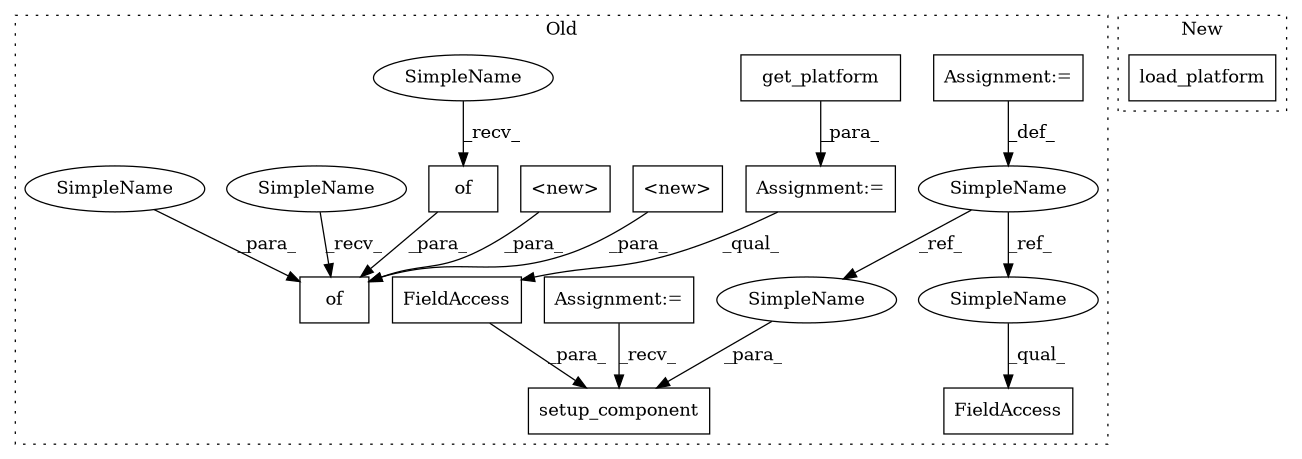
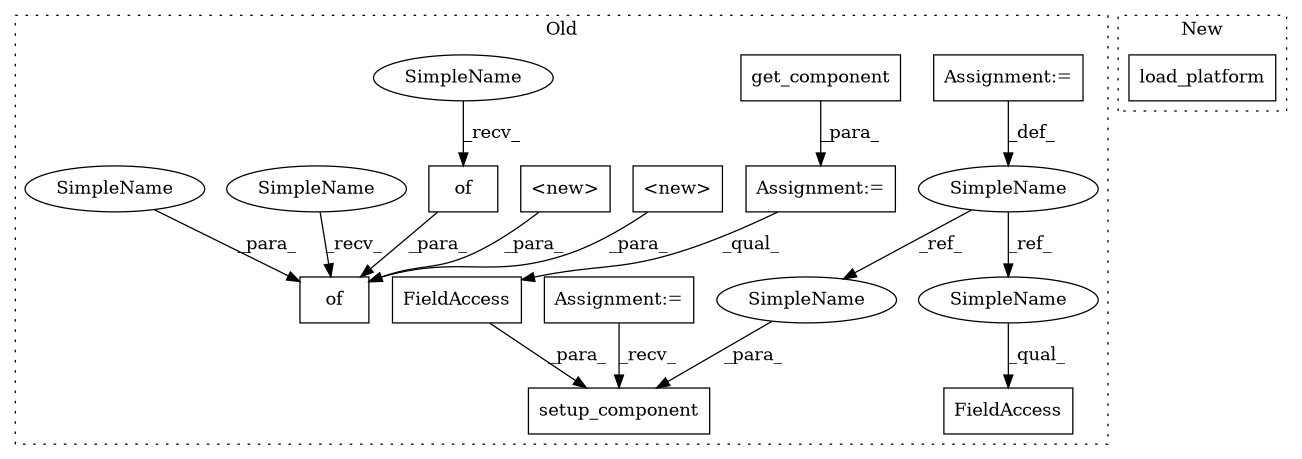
  digraph {
    node [a=42 l=4 s=2153 shape=box]
    n1 [a=22 l=8 label=FieldAccess]
    n2 [a=32 l="3,1" label=of s="2197,2264"]
    n3 [a=14 l=18 label="<new>" s=2200]
    n4 [a=32 label=of s=2260]
    n5 [a=14 l=21 label="<new>" s=2234]
    n6 [a=32 l="16,1" label=setup_component s="2098,2142"]
    n7 [a=22 l=16 label=FieldAccess s=2119]
-   n8 [a=32 l="14,1" label=get_platform s="2049,2077"]
+   n8 [a=32 l="14,1" label=get_component s="2049,2077"]
    n9 [a=7 l=1 label="Assignment:=" s=2048]
    n10 [label=SimpleName s=961 shape=ellipse]
    n11 [a=7 l=9 label="Assignment:=" s=998]
    n12 [a=7 label="Assignment:=" s=961]
    n13 [l=3 label=SimpleName s=2256 shape=ellipse]
    n14 [l=3 label=SimpleName s=2193 shape=ellipse]
    n15 [l=14 label=SimpleName s=2219 shape=ellipse]
    n16 [label=SimpleName shape=ellipse]
    n17 [label=SimpleName s=2114 shape=ellipse]
    n18 [a=32 l="14,1" label=load_platform s="1370,1422"]
    subgraph cluster_1 {
      label=Old
      style=dotted
      n1
      n2
      n3
      n4
      n5
      n6
      n7
      n8
      n9
      n10
      n11
      n12
      n13
      n14
      n15
      n16
      n17
    }
    subgraph cluster_2 {
      label=New
      style=dotted
      n18
    }
    n3 -> n2 [label=_para_]
    n4 -> n2 [label=_para_]
    n5 -> n2 [label=_para_]
    n7 -> n6 [label=_para_]
    n8 -> n9 [label=_para_]
    n9 -> n7 [label=_qual_]
    n10 -> n16 [label=_ref_]
    n10 -> n17 [label=_ref_]
    n11 -> n6 [label=_recv_]
    n12 -> n10 [label=_def_]
    n13 -> n4 [label=_recv_]
    n14 -> n2 [label=_recv_]
    n15 -> n2 [label=_para_]
    n16 -> n1 [label=_qual_]
    n17 -> n6 [label=_para_]
  }
